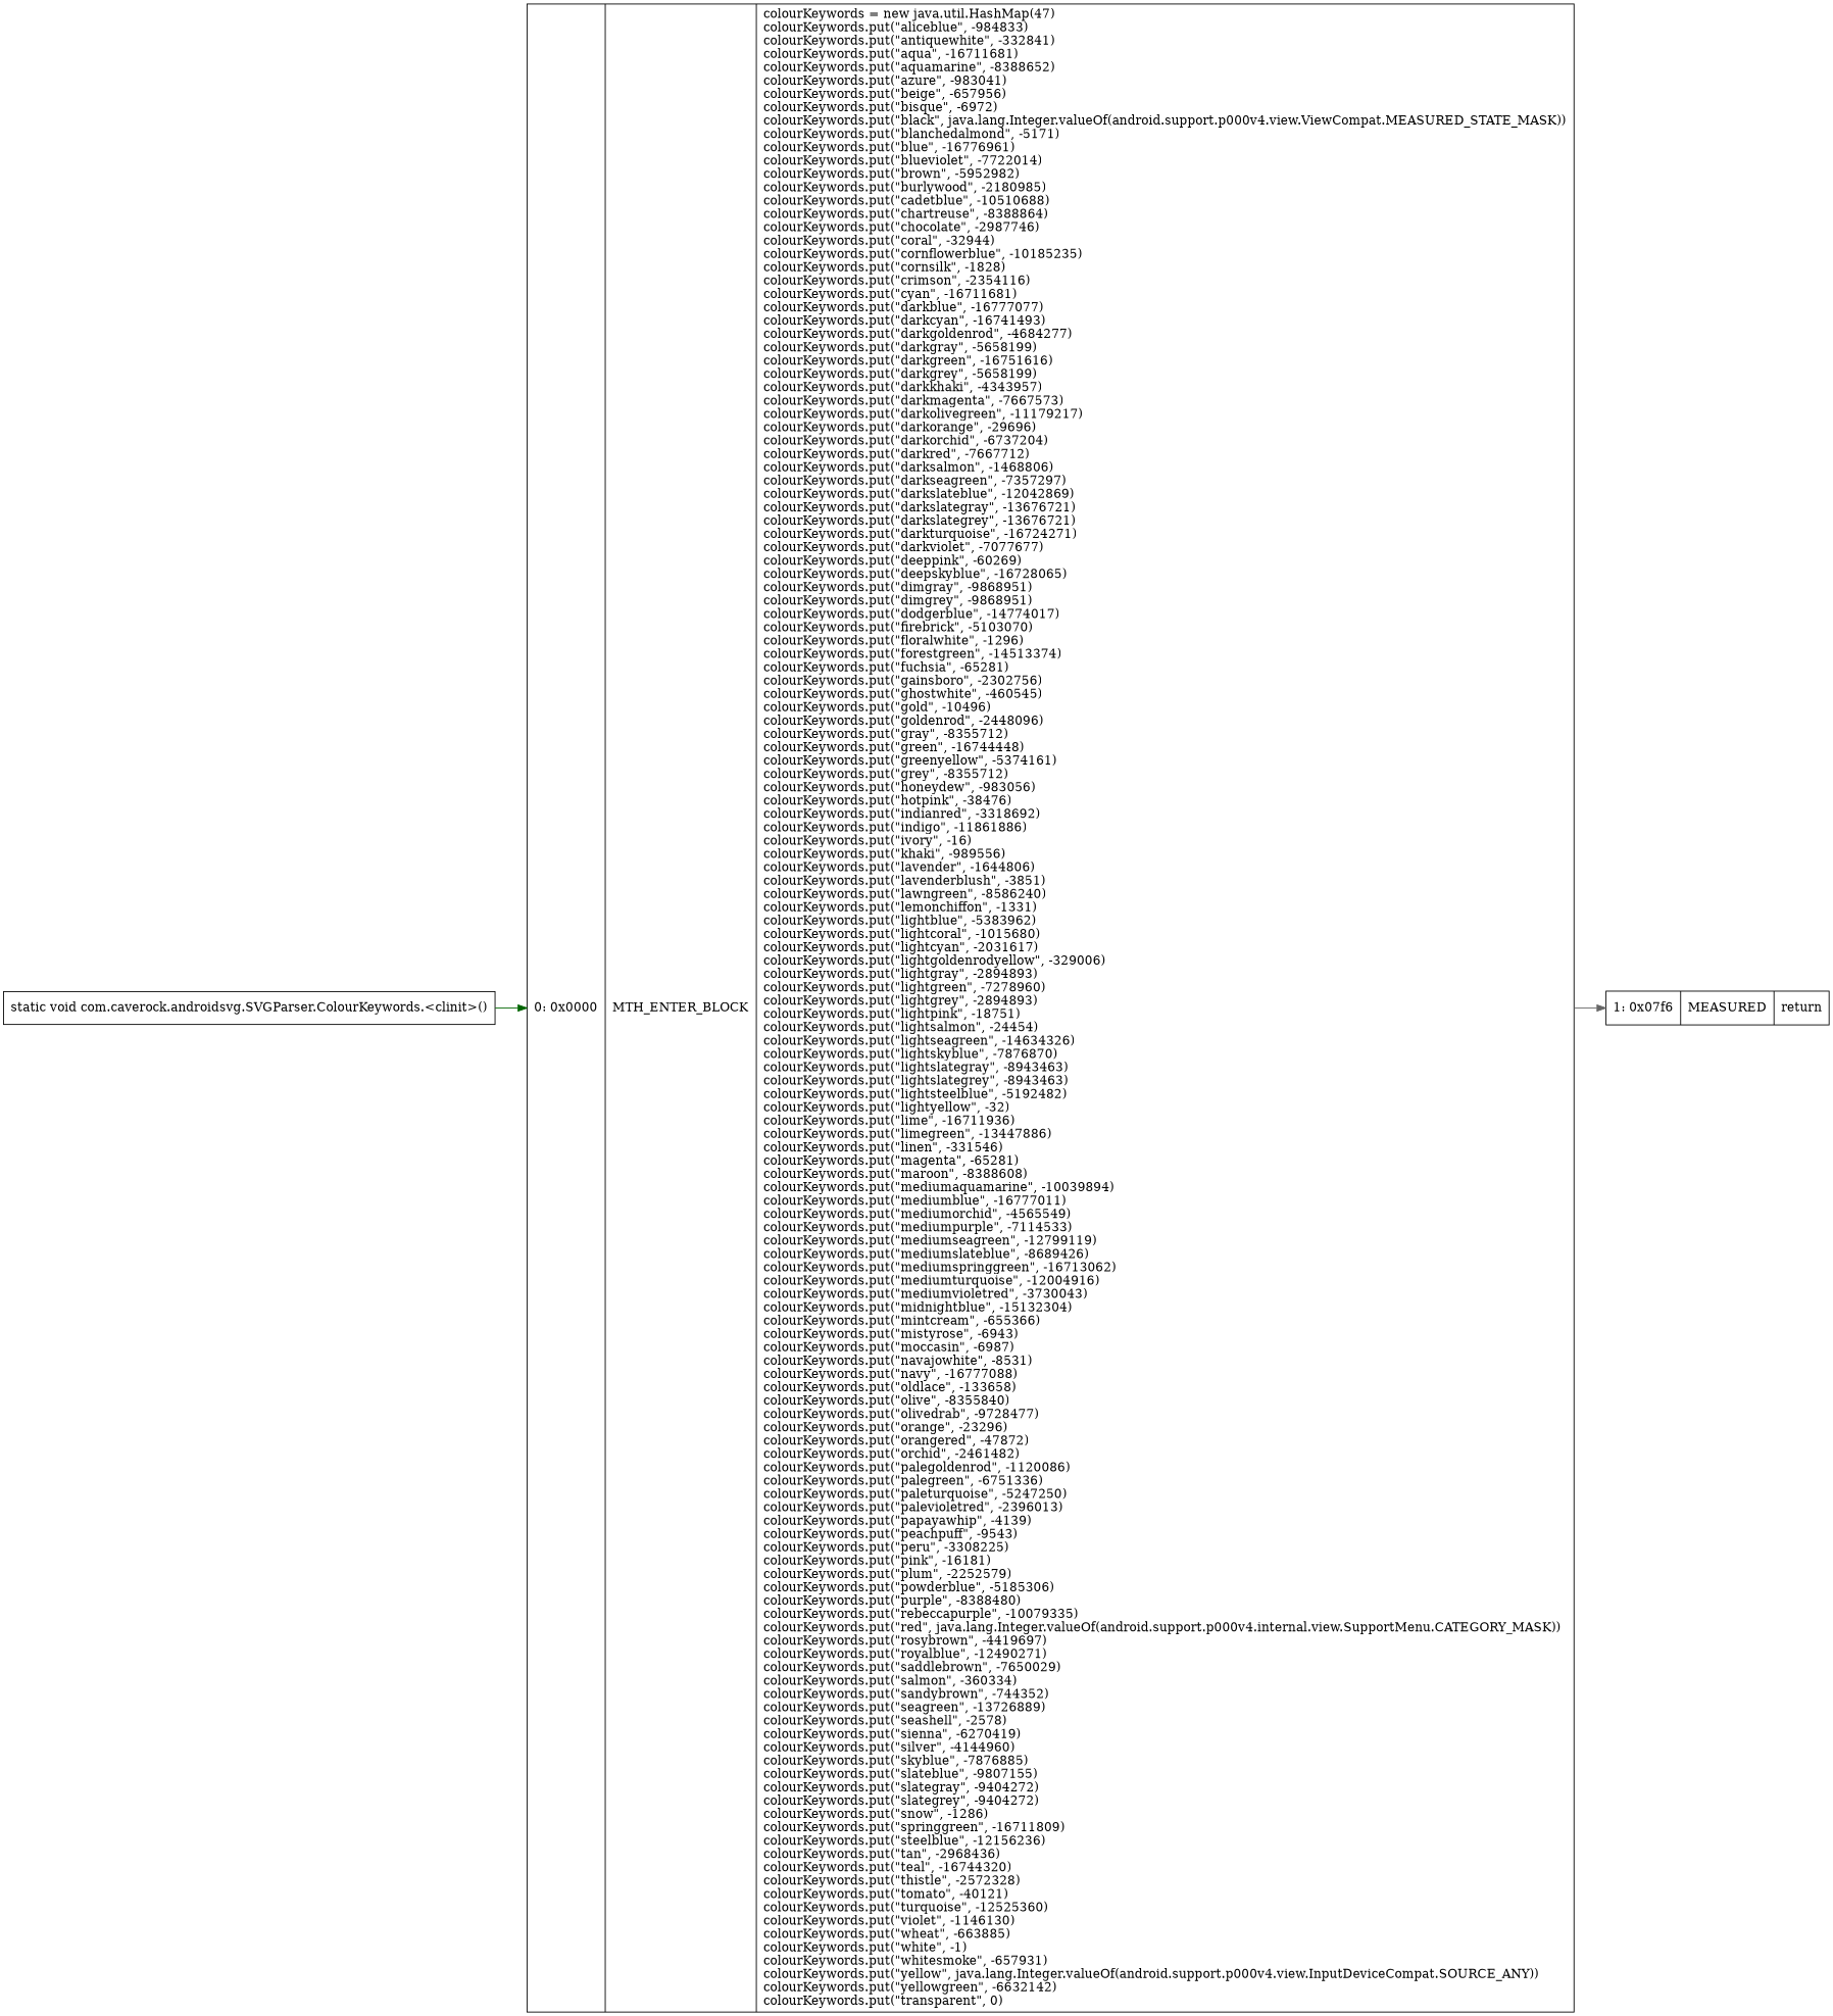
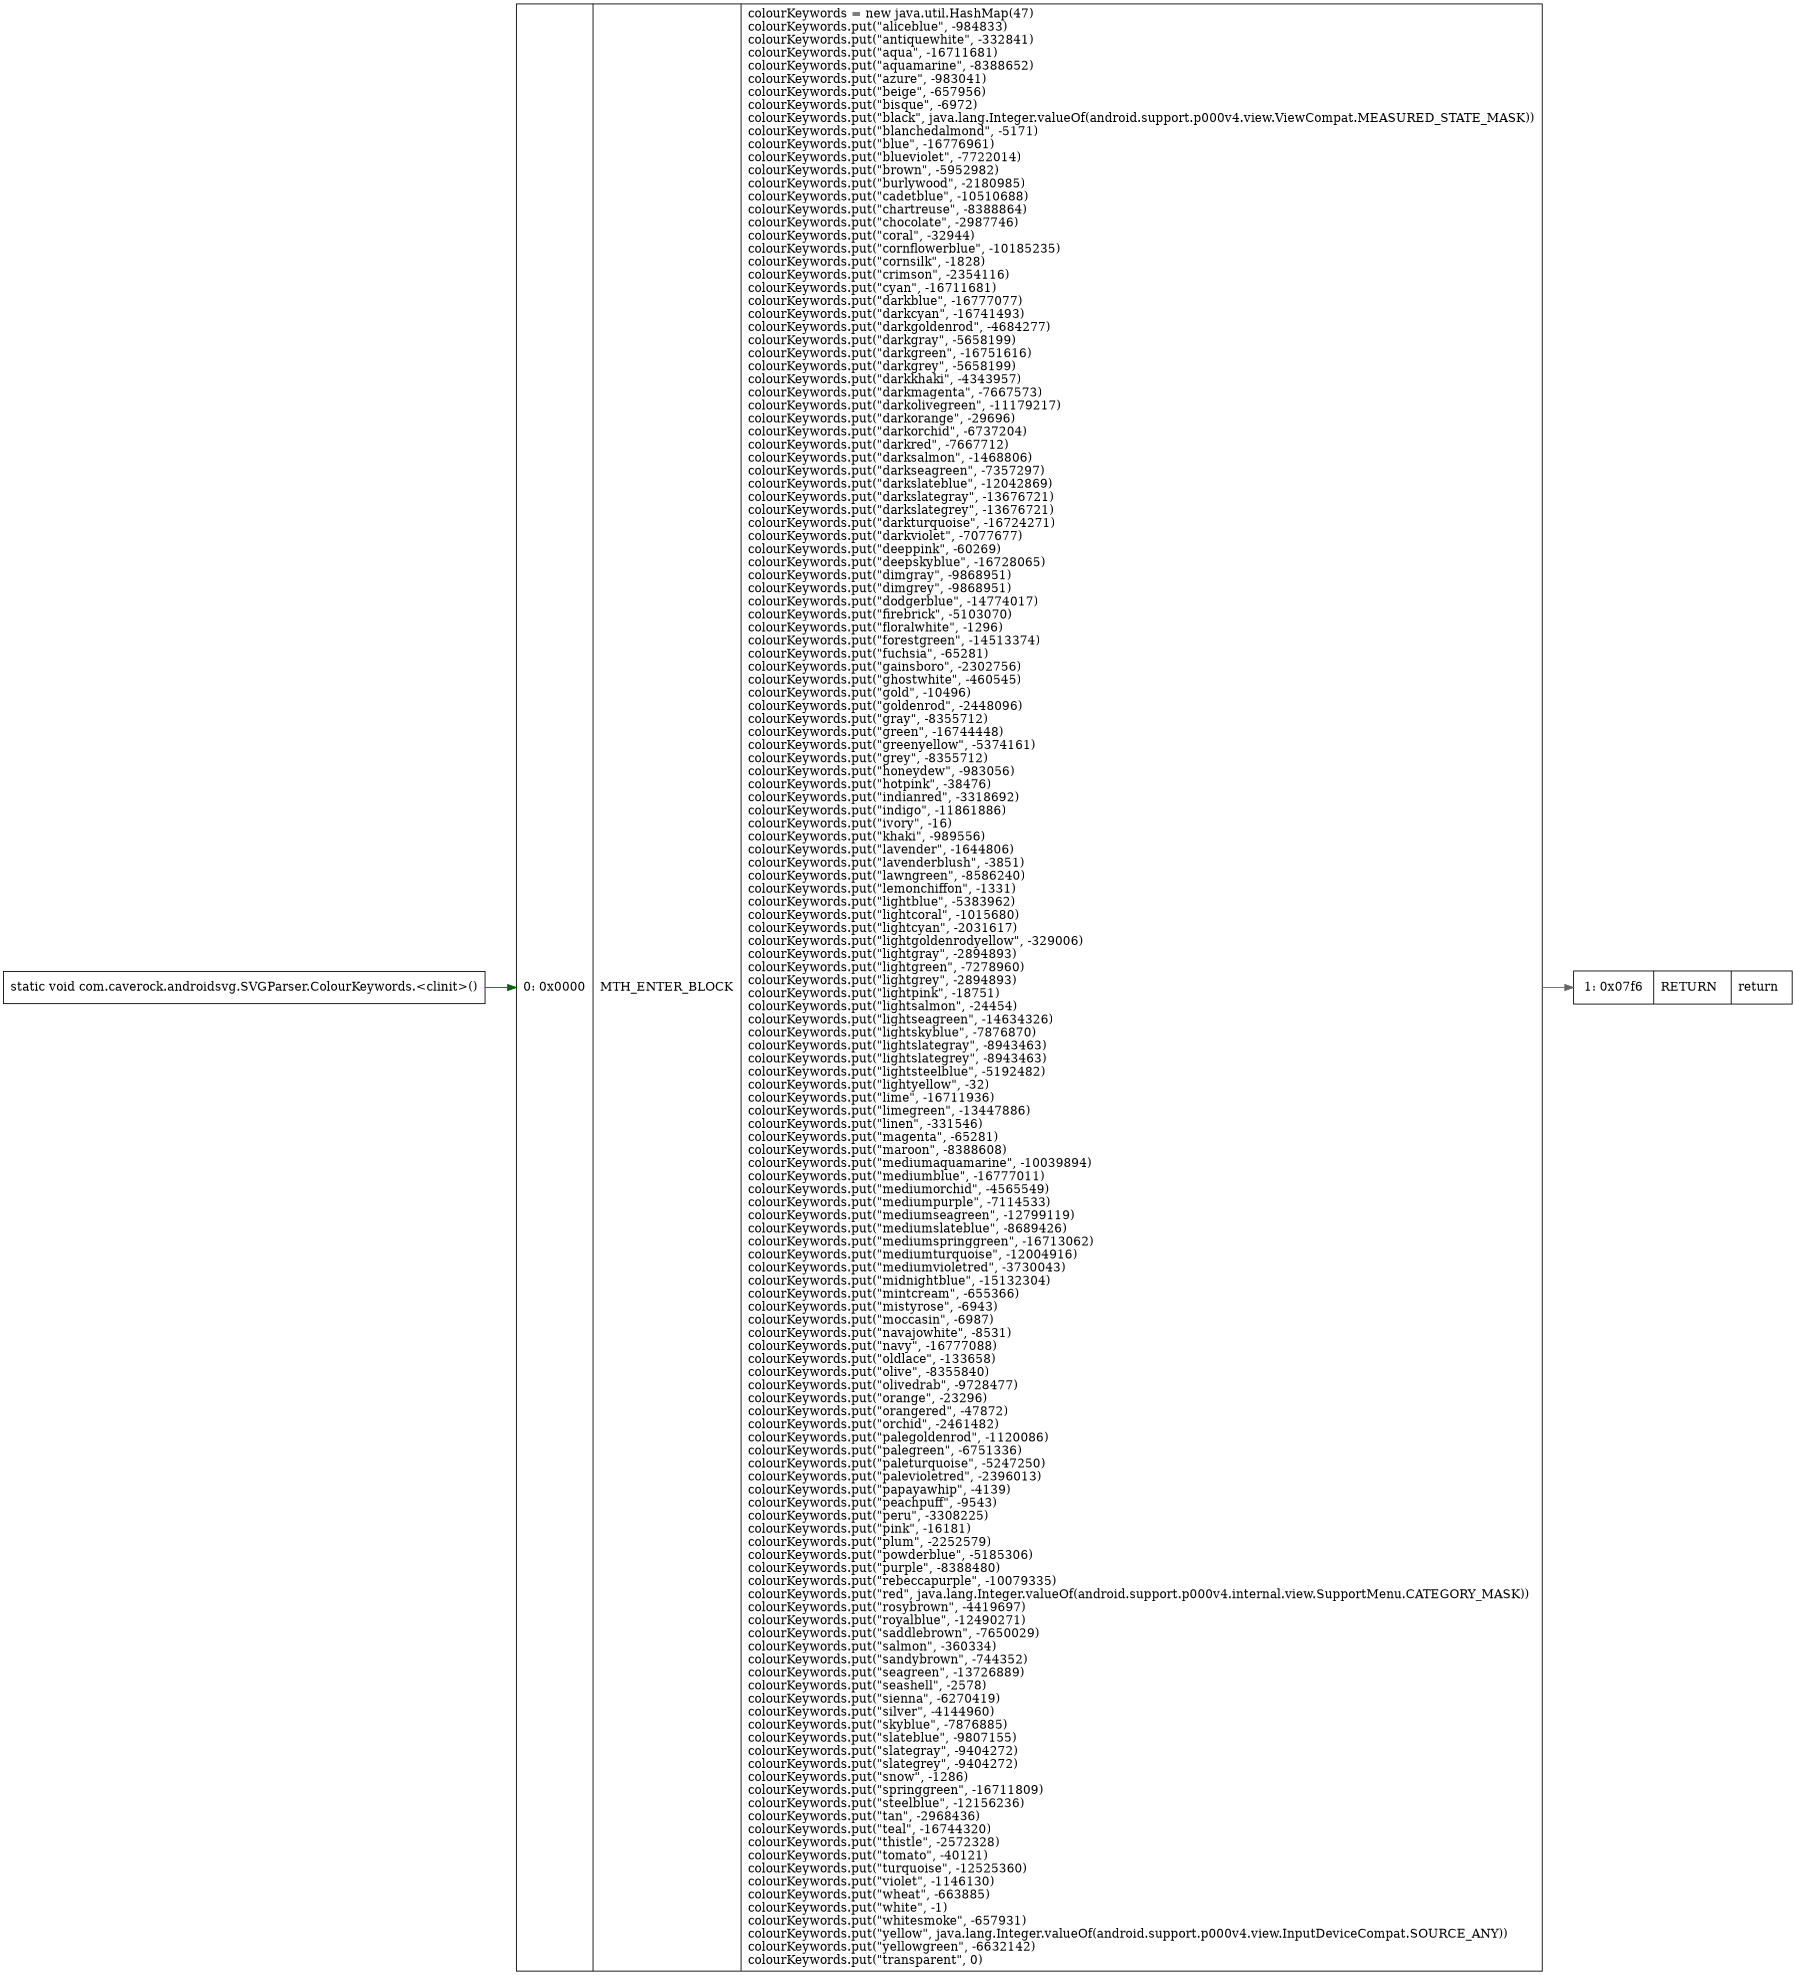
  digraph {
    rankdir=LR
    node [shape=record]
    n1 [label="{0\:\ 0x0000|MTH_ENTER_BLOCK\l|colourKeywords = new java.util.HashMap(47)\lcolourKeywords.put(\"aliceblue\", \-984833)\lcolourKeywords.put(\"antiquewhite\", \-332841)\lcolourKeywords.put(\"aqua\", \-16711681)\lcolourKeywords.put(\"aquamarine\", \-8388652)\lcolourKeywords.put(\"azure\", \-983041)\lcolourKeywords.put(\"beige\", \-657956)\lcolourKeywords.put(\"bisque\", \-6972)\lcolourKeywords.put(\"black\", java.lang.Integer.valueOf(android.support.p000v4.view.ViewCompat.MEASURED_STATE_MASK))\lcolourKeywords.put(\"blanchedalmond\", \-5171)\lcolourKeywords.put(\"blue\", \-16776961)\lcolourKeywords.put(\"blueviolet\", \-7722014)\lcolourKeywords.put(\"brown\", \-5952982)\lcolourKeywords.put(\"burlywood\", \-2180985)\lcolourKeywords.put(\"cadetblue\", \-10510688)\lcolourKeywords.put(\"chartreuse\", \-8388864)\lcolourKeywords.put(\"chocolate\", \-2987746)\lcolourKeywords.put(\"coral\", \-32944)\lcolourKeywords.put(\"cornflowerblue\", \-10185235)\lcolourKeywords.put(\"cornsilk\", \-1828)\lcolourKeywords.put(\"crimson\", \-2354116)\lcolourKeywords.put(\"cyan\", \-16711681)\lcolourKeywords.put(\"darkblue\", \-16777077)\lcolourKeywords.put(\"darkcyan\", \-16741493)\lcolourKeywords.put(\"darkgoldenrod\", \-4684277)\lcolourKeywords.put(\"darkgray\", \-5658199)\lcolourKeywords.put(\"darkgreen\", \-16751616)\lcolourKeywords.put(\"darkgrey\", \-5658199)\lcolourKeywords.put(\"darkkhaki\", \-4343957)\lcolourKeywords.put(\"darkmagenta\", \-7667573)\lcolourKeywords.put(\"darkolivegreen\", \-11179217)\lcolourKeywords.put(\"darkorange\", \-29696)\lcolourKeywords.put(\"darkorchid\", \-6737204)\lcolourKeywords.put(\"darkred\", \-7667712)\lcolourKeywords.put(\"darksalmon\", \-1468806)\lcolourKeywords.put(\"darkseagreen\", \-7357297)\lcolourKeywords.put(\"darkslateblue\", \-12042869)\lcolourKeywords.put(\"darkslategray\", \-13676721)\lcolourKeywords.put(\"darkslategrey\", \-13676721)\lcolourKeywords.put(\"darkturquoise\", \-16724271)\lcolourKeywords.put(\"darkviolet\", \-7077677)\lcolourKeywords.put(\"deeppink\", \-60269)\lcolourKeywords.put(\"deepskyblue\", \-16728065)\lcolourKeywords.put(\"dimgray\", \-9868951)\lcolourKeywords.put(\"dimgrey\", \-9868951)\lcolourKeywords.put(\"dodgerblue\", \-14774017)\lcolourKeywords.put(\"firebrick\", \-5103070)\lcolourKeywords.put(\"floralwhite\", \-1296)\lcolourKeywords.put(\"forestgreen\", \-14513374)\lcolourKeywords.put(\"fuchsia\", \-65281)\lcolourKeywords.put(\"gainsboro\", \-2302756)\lcolourKeywords.put(\"ghostwhite\", \-460545)\lcolourKeywords.put(\"gold\", \-10496)\lcolourKeywords.put(\"goldenrod\", \-2448096)\lcolourKeywords.put(\"gray\", \-8355712)\lcolourKeywords.put(\"green\", \-16744448)\lcolourKeywords.put(\"greenyellow\", \-5374161)\lcolourKeywords.put(\"grey\", \-8355712)\lcolourKeywords.put(\"honeydew\", \-983056)\lcolourKeywords.put(\"hotpink\", \-38476)\lcolourKeywords.put(\"indianred\", \-3318692)\lcolourKeywords.put(\"indigo\", \-11861886)\lcolourKeywords.put(\"ivory\", \-16)\lcolourKeywords.put(\"khaki\", \-989556)\lcolourKeywords.put(\"lavender\", \-1644806)\lcolourKeywords.put(\"lavenderblush\", \-3851)\lcolourKeywords.put(\"lawngreen\", \-8586240)\lcolourKeywords.put(\"lemonchiffon\", \-1331)\lcolourKeywords.put(\"lightblue\", \-5383962)\lcolourKeywords.put(\"lightcoral\", \-1015680)\lcolourKeywords.put(\"lightcyan\", \-2031617)\lcolourKeywords.put(\"lightgoldenrodyellow\", \-329006)\lcolourKeywords.put(\"lightgray\", \-2894893)\lcolourKeywords.put(\"lightgreen\", \-7278960)\lcolourKeywords.put(\"lightgrey\", \-2894893)\lcolourKeywords.put(\"lightpink\", \-18751)\lcolourKeywords.put(\"lightsalmon\", \-24454)\lcolourKeywords.put(\"lightseagreen\", \-14634326)\lcolourKeywords.put(\"lightskyblue\", \-7876870)\lcolourKeywords.put(\"lightslategray\", \-8943463)\lcolourKeywords.put(\"lightslategrey\", \-8943463)\lcolourKeywords.put(\"lightsteelblue\", \-5192482)\lcolourKeywords.put(\"lightyellow\", \-32)\lcolourKeywords.put(\"lime\", \-16711936)\lcolourKeywords.put(\"limegreen\", \-13447886)\lcolourKeywords.put(\"linen\", \-331546)\lcolourKeywords.put(\"magenta\", \-65281)\lcolourKeywords.put(\"maroon\", \-8388608)\lcolourKeywords.put(\"mediumaquamarine\", \-10039894)\lcolourKeywords.put(\"mediumblue\", \-16777011)\lcolourKeywords.put(\"mediumorchid\", \-4565549)\lcolourKeywords.put(\"mediumpurple\", \-7114533)\lcolourKeywords.put(\"mediumseagreen\", \-12799119)\lcolourKeywords.put(\"mediumslateblue\", \-8689426)\lcolourKeywords.put(\"mediumspringgreen\", \-16713062)\lcolourKeywords.put(\"mediumturquoise\", \-12004916)\lcolourKeywords.put(\"mediumvioletred\", \-3730043)\lcolourKeywords.put(\"midnightblue\", \-15132304)\lcolourKeywords.put(\"mintcream\", \-655366)\lcolourKeywords.put(\"mistyrose\", \-6943)\lcolourKeywords.put(\"moccasin\", \-6987)\lcolourKeywords.put(\"navajowhite\", \-8531)\lcolourKeywords.put(\"navy\", \-16777088)\lcolourKeywords.put(\"oldlace\", \-133658)\lcolourKeywords.put(\"olive\", \-8355840)\lcolourKeywords.put(\"olivedrab\", \-9728477)\lcolourKeywords.put(\"orange\", \-23296)\lcolourKeywords.put(\"orangered\", \-47872)\lcolourKeywords.put(\"orchid\", \-2461482)\lcolourKeywords.put(\"palegoldenrod\", \-1120086)\lcolourKeywords.put(\"palegreen\", \-6751336)\lcolourKeywords.put(\"paleturquoise\", \-5247250)\lcolourKeywords.put(\"palevioletred\", \-2396013)\lcolourKeywords.put(\"papayawhip\", \-4139)\lcolourKeywords.put(\"peachpuff\", \-9543)\lcolourKeywords.put(\"peru\", \-3308225)\lcolourKeywords.put(\"pink\", \-16181)\lcolourKeywords.put(\"plum\", \-2252579)\lcolourKeywords.put(\"powderblue\", \-5185306)\lcolourKeywords.put(\"purple\", \-8388480)\lcolourKeywords.put(\"rebeccapurple\", \-10079335)\lcolourKeywords.put(\"red\", java.lang.Integer.valueOf(android.support.p000v4.internal.view.SupportMenu.CATEGORY_MASK))\lcolourKeywords.put(\"rosybrown\", \-4419697)\lcolourKeywords.put(\"royalblue\", \-12490271)\lcolourKeywords.put(\"saddlebrown\", \-7650029)\lcolourKeywords.put(\"salmon\", \-360334)\lcolourKeywords.put(\"sandybrown\", \-744352)\lcolourKeywords.put(\"seagreen\", \-13726889)\lcolourKeywords.put(\"seashell\", \-2578)\lcolourKeywords.put(\"sienna\", \-6270419)\lcolourKeywords.put(\"silver\", \-4144960)\lcolourKeywords.put(\"skyblue\", \-7876885)\lcolourKeywords.put(\"slateblue\", \-9807155)\lcolourKeywords.put(\"slategray\", \-9404272)\lcolourKeywords.put(\"slategrey\", \-9404272)\lcolourKeywords.put(\"snow\", \-1286)\lcolourKeywords.put(\"springgreen\", \-16711809)\lcolourKeywords.put(\"steelblue\", \-12156236)\lcolourKeywords.put(\"tan\", \-2968436)\lcolourKeywords.put(\"teal\", \-16744320)\lcolourKeywords.put(\"thistle\", \-2572328)\lcolourKeywords.put(\"tomato\", \-40121)\lcolourKeywords.put(\"turquoise\", \-12525360)\lcolourKeywords.put(\"violet\", \-1146130)\lcolourKeywords.put(\"wheat\", \-663885)\lcolourKeywords.put(\"white\", \-1)\lcolourKeywords.put(\"whitesmoke\", \-657931)\lcolourKeywords.put(\"yellow\", java.lang.Integer.valueOf(android.support.p000v4.view.InputDeviceCompat.SOURCE_ANY))\lcolourKeywords.put(\"yellowgreen\", \-6632142)\lcolourKeywords.put(\"transparent\", 0)\l}"]
-   n2 [label="{1\:\ 0x07f6|MEASURED\l|return\l}"]
+   n2 [label="{1\:\ 0x07f6|RETURN\l|return\l}"]
    n3 [label="{static void com.caverock.androidsvg.SVGParser.ColourKeywords.\<clinit\>() }"]
    n1 -> n2 [color=gray40]
    n3 -> n1 [color=darkgreen]
  }
